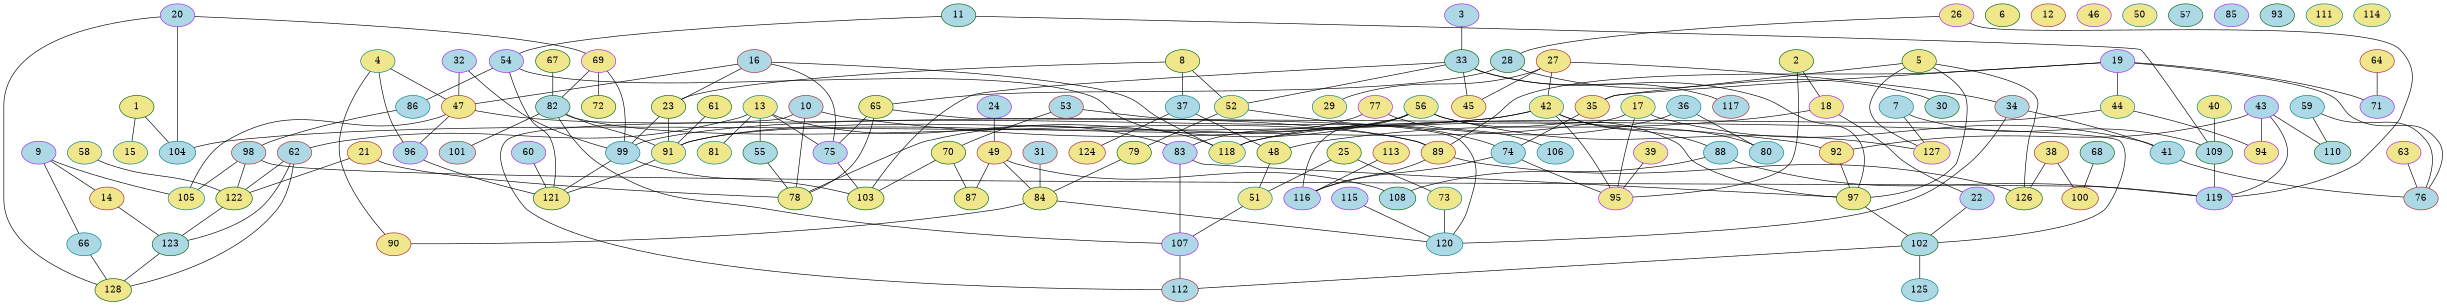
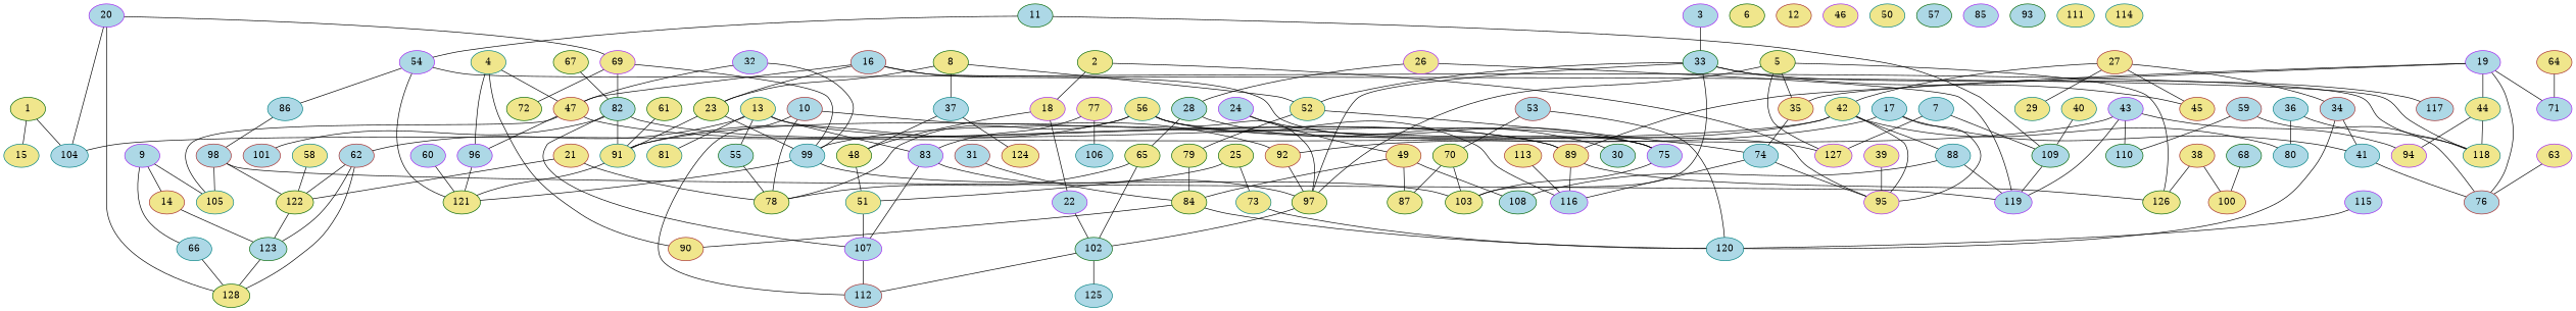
  graph {
    node [color=darkgreen fillcolor=khaki style=filled]
    15 [color=teal]
    1
    104 [color=teal fillcolor=lightblue]
    18 [color=purple]
    2
    95 [color=purple]
    22 [color=purple fillcolor=lightblue]
    48
    3 [color=purple fillcolor=lightblue]
    33 [fillcolor=lightblue]
    97
    52 [color=teal]
    45 [color=brown]
    103
    117 [color=brown fillcolor=lightblue]
    4 [color=teal]
    47 [color=brown]
    90 [color=brown]
    96 [color=purple fillcolor=lightblue]
    105 [color=teal]
    89 [color=brown]
    121
    35 [color=brown]
    5
    126
    127 [color=purple]
    74 [color=teal fillcolor=lightblue]
    102 [fillcolor=lightblue]
    6
    7 [color=teal fillcolor=lightblue]
    109 [fillcolor=lightblue]
    119 [color=purple fillcolor=lightblue]
    8
    23
    37 [color=teal fillcolor=lightblue]
    91 [color=teal]
    99 [color=teal fillcolor=lightblue]
    124 [color=brown]
    79
    9 [color=purple fillcolor=lightblue]
    14 [color=brown]
    66 [color=teal fillcolor=lightblue]
    123 [fillcolor=lightblue]
    128
    10 [color=brown fillcolor=lightblue]
    78
    92 [color=brown]
    112 [color=brown fillcolor=lightblue]
    11 [fillcolor=lightblue]
    54 [color=purple fillcolor=lightblue]
    118 [color=teal]
    86 [color=teal fillcolor=lightblue]
    12 [color=brown]
    13 [color=teal]
    55 [fillcolor=lightblue]
    62 [color=brown fillcolor=lightblue]
    75 [color=purple fillcolor=lightblue]
    81 [color=teal]
    83 [color=purple fillcolor=lightblue]
    122
    107 [color=purple fillcolor=lightblue]
    16 [color=brown fillcolor=lightblue]
-   17 [color=teal]
+   17 [color=teal fillcolor=lightblue]
    41 [color=teal fillcolor=lightblue]
    76 [color=brown fillcolor=lightblue]
    51 [color=teal]
    19 [color=purple fillcolor=lightblue]
    44 [color=teal]
    71 [color=purple fillcolor=lightblue]
    94 [color=purple]
    116 [color=purple fillcolor=lightblue]
    20 [color=purple fillcolor=lightblue]
    69 [color=purple]
    82 [fillcolor=lightblue]
    72
    21 [color=brown]
    125 [color=teal fillcolor=lightblue]
    24 [color=purple fillcolor=lightblue]
    49 [color=brown]
    84
    87
    108 [fillcolor=lightblue]
    25
    73 [color=teal]
    120 [color=teal fillcolor=lightblue]
    26 [color=purple]
    28 [fillcolor=lightblue]
    30 [fillcolor=lightblue]
    65
    27 [color=brown]
    29 [color=teal]
    34 [color=brown fillcolor=lightblue]
    42 [color=teal]
    80 [color=teal fillcolor=lightblue]
    88 [color=teal fillcolor=lightblue]
    31 [color=brown fillcolor=lightblue]
    32 [color=purple fillcolor=lightblue]
    36 [color=teal fillcolor=lightblue]
    38 [color=brown]
    100 [color=brown]
    39 [color=purple]
    40 [color=teal]
    43 [color=purple fillcolor=lightblue]
    110 [fillcolor=lightblue]
    46 [color=purple]
    50 [color=teal]
    53 [color=brown fillcolor=lightblue]
    70
    98 [color=brown fillcolor=lightblue]
    56 [color=teal]
    57 [fillcolor=lightblue]
    58 [color=teal]
-   59 [color=teal fillcolor=lightblue]
+   59 [color=brown fillcolor=lightblue]
    60 [color=purple fillcolor=lightblue]
    61
    63 [color=purple]
    64 [color=brown]
    67
    101 [color=brown fillcolor=lightblue]
    68 [fillcolor=lightblue]
    77 [color=purple]
    106 [color=teal fillcolor=lightblue]
    85 [color=purple fillcolor=lightblue]
    93 [fillcolor=lightblue]
    111 [color=teal]
    113 [color=brown]
    114 [color=teal]
    115 [color=purple fillcolor=lightblue]
    1 -- 15
    1 -- 104
    18 -- 22
    18 -- 48
    2 -- 18
    2 -- 95
    22 -- 102
    48 -- 51
    3 -- 33
    33 -- 97
    33 -- 52
    33 -- 45
    33 -- 103
    33 -- 117
    97 -- 102
    52 -- 74
    52 -- 79
    4 -- 47
    4 -- 90
    4 -- 96
    47 -- 96
    47 -- 105
    47 -- 89
    96 -- 121
    89 -- 126
    89 -- 116
    35 -- 74
    5 -- 97
    5 -- 35
    5 -- 126
    5 -- 127
    74 -- 95
    74 -- 116
    102 -- 112
    102 -- 125
    7 -- 127
    7 -- 109
    109 -- 119
    8 -- 52
    8 -- 23
    8 -- 37
    23 -- 91
    23 -- 99
    37 -- 48
    37 -- 124
    91 -- 121
    99 -- 103
    99 -- 121
    79 -- 84
    9 -- 105
    9 -- 14
    9 -- 66
    14 -- 123
    66 -- 128
    123 -- 128
    10 -- 78
    10 -- 92
    10 -- 112
    92 -- 97
    11 -- 109
    11 -- 54
    54 -- 121
    54 -- 118
    54 -- 86
    86 -- 98
    13 -- 55
    13 -- 62
    13 -- 75
    13 -- 81
    13 -- 83
    55 -- 78
    62 -- 123
    62 -- 128
    62 -- 122
    75 -- 103
    83 -- 97
    83 -- 107
    122 -- 123
    107 -- 112
    16 -- 47
    16 -- 23
    16 -- 118
    16 -- 75
    17 -- 95
    17 -- 91
    17 -- 41
    41 -- 76
    51 -- 107
    19 -- 89
    19 -- 35
    19 -- 76
    19 -- 44
    19 -- 71
    44 -- 118
    44 -- 94
    20 -- 104
    20 -- 128
    20 -- 69
    69 -- 99
    69 -- 82
    69 -- 72
    82 -- 89
    82 -- 91
    82 -- 107
    82 -- 101
    21 -- 78
    21 -- 122
    24 -- 49
    49 -- 84
    49 -- 87
    49 -- 108
    84 -- 90
    84 -- 120
    25 -- 51
    25 -- 73
    73 -- 120
    26 -- 119
    26 -- 28
    28 -- 30
    28 -- 65
    65 -- 102
    65 -- 78
-   65 -- 75
+   24 -- 75
    27 -- 45
    27 -- 29
    27 -- 34
    27 -- 42
    34 -- 41
    34 -- 120
    42 -- 104
    42 -- 95
    42 -- 99
    42 -- 80
    42 -- 88
    88 -- 119
    88 -- 108
    31 -- 84
    32 -- 47
    32 -- 99
    36 -- 118
    36 -- 80
    38 -- 126
    38 -- 100
    39 -- 95
    40 -- 109
    43 -- 119
    43 -- 92
    43 -- 94
    43 -- 110
    53 -- 120
    53 -- 70
    70 -- 103
    70 -- 87
    98 -- 105
    98 -- 119
    98 -- 122
    56 -- 97
    56 -- 127
    56 -- 91
    56 -- 78
    56 -- 116
    58 -- 122
    59 -- 76
    59 -- 110
    60 -- 121
    61 -- 91
    63 -- 76
    64 -- 71
    67 -- 82
    68 -- 100
    77 -- 83
    77 -- 106
    113 -- 116
    115 -- 120
  }
